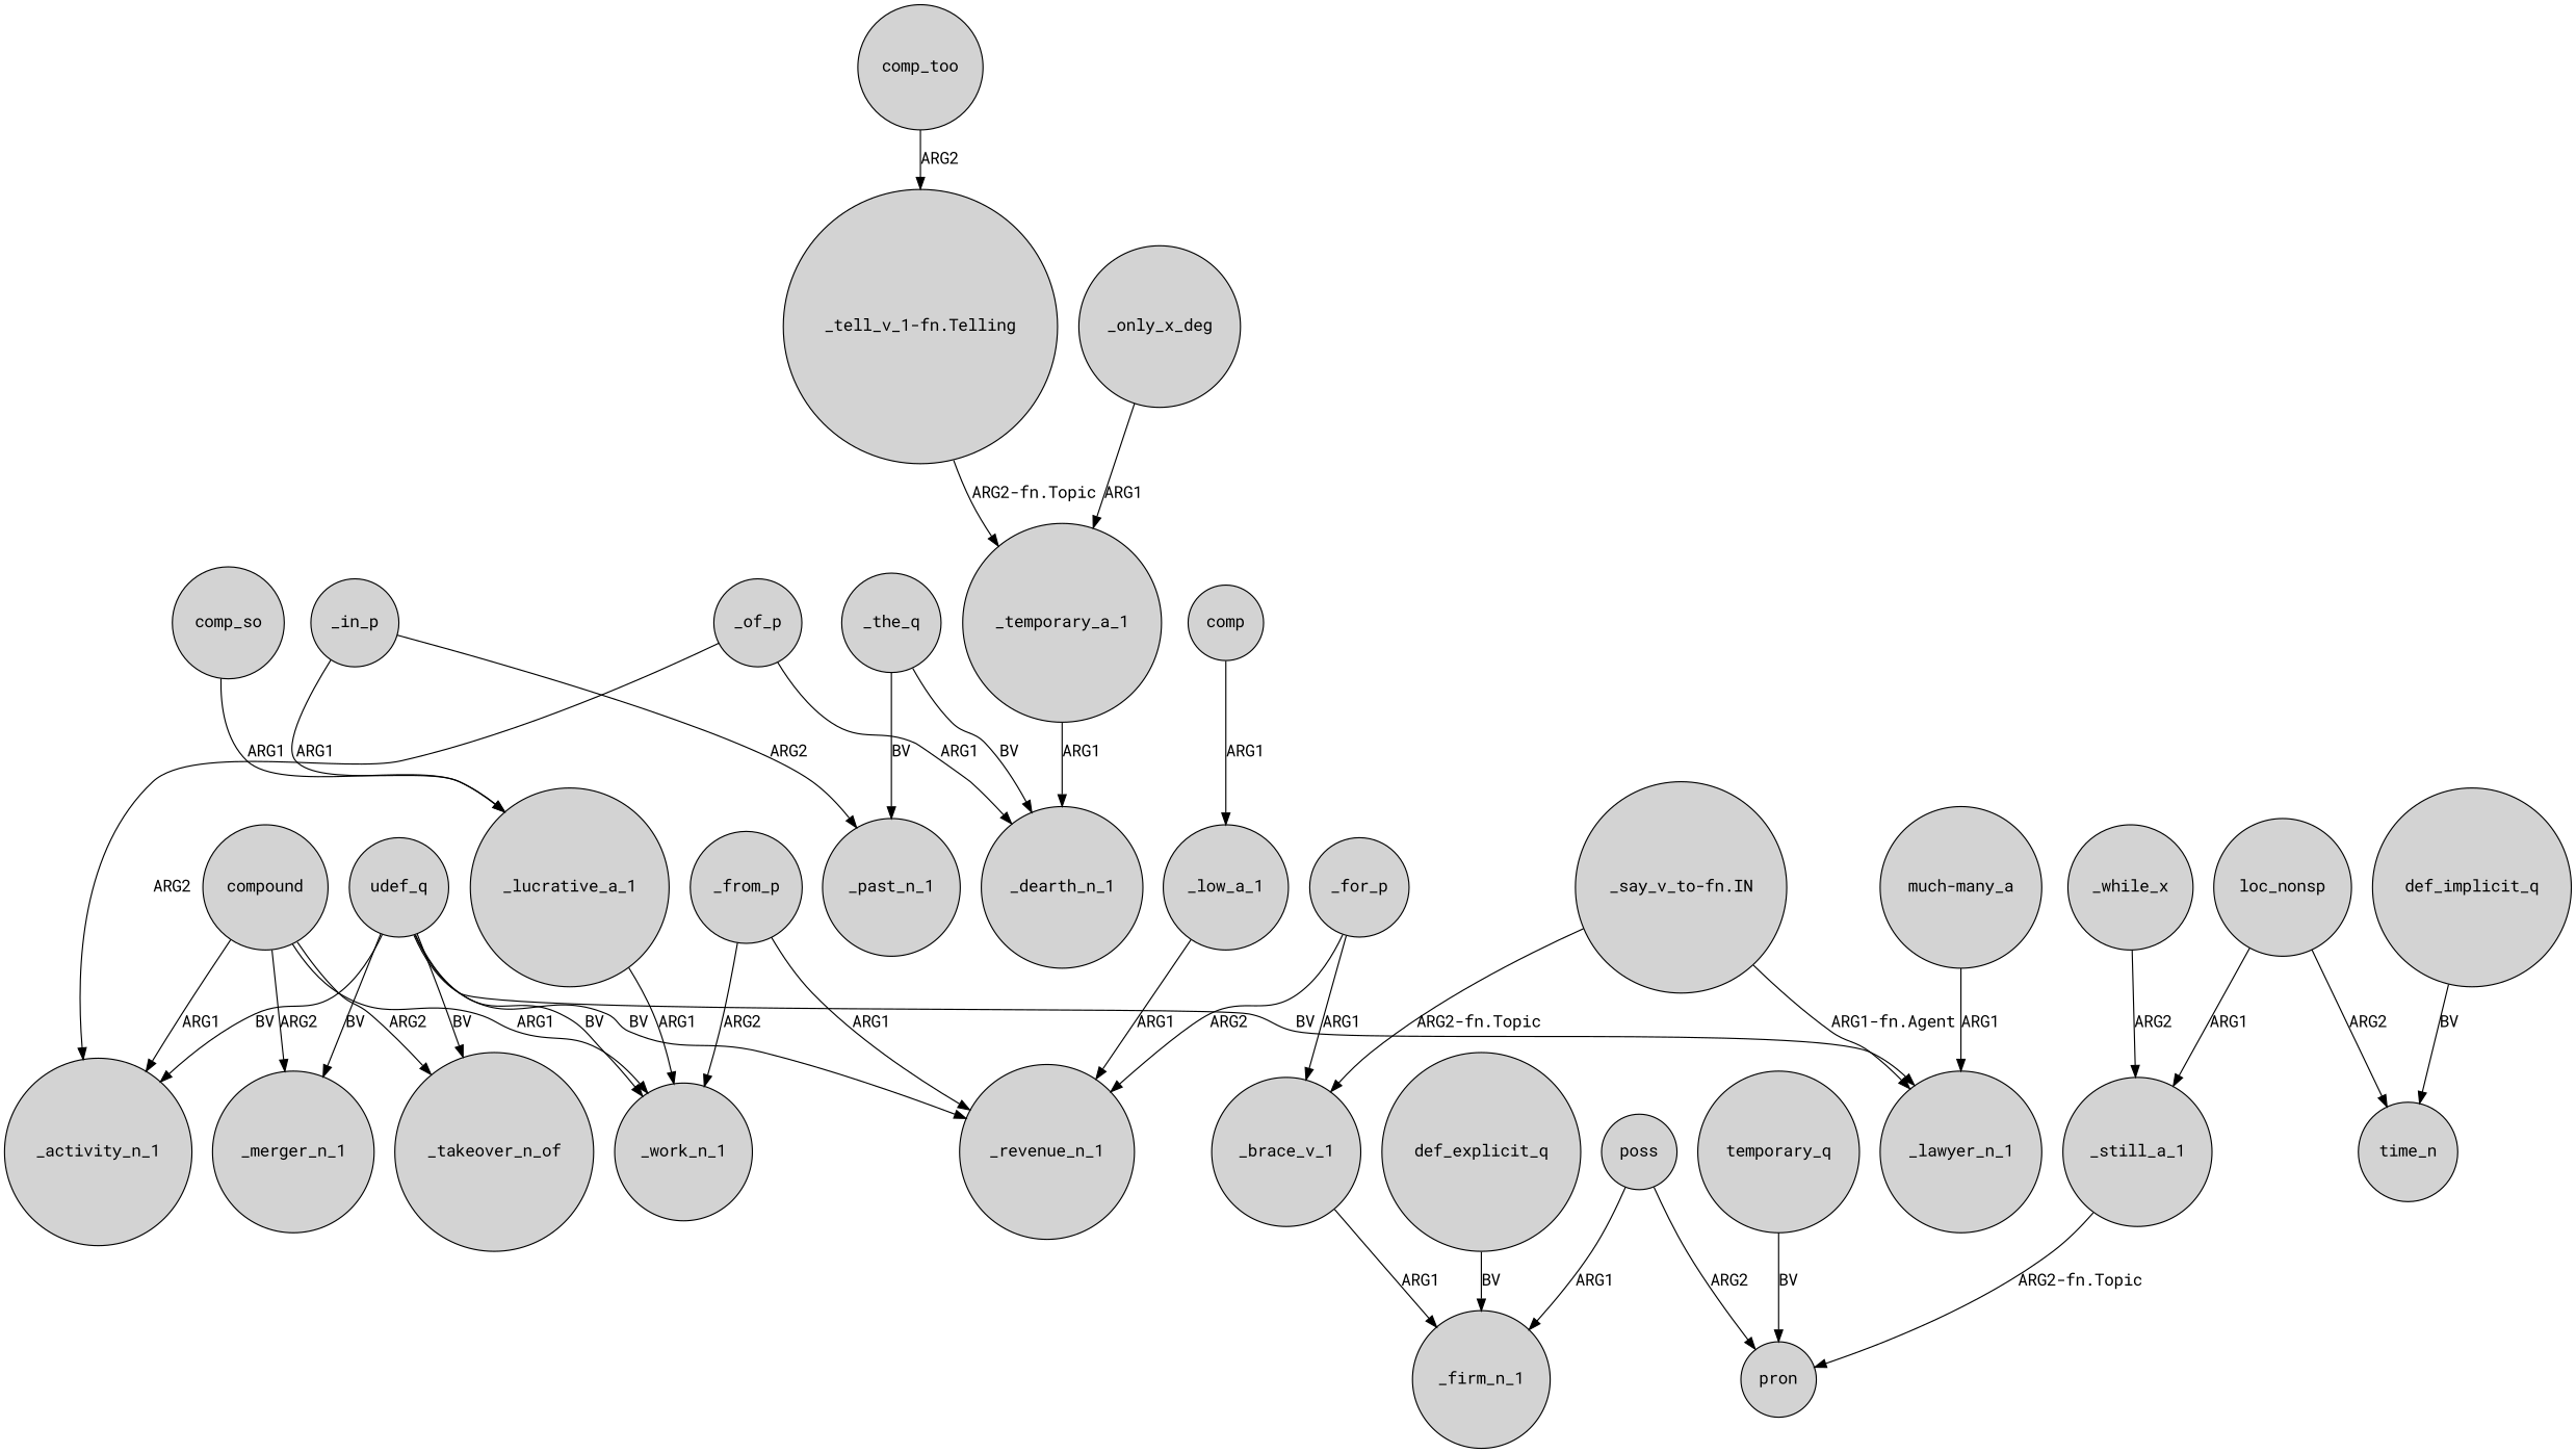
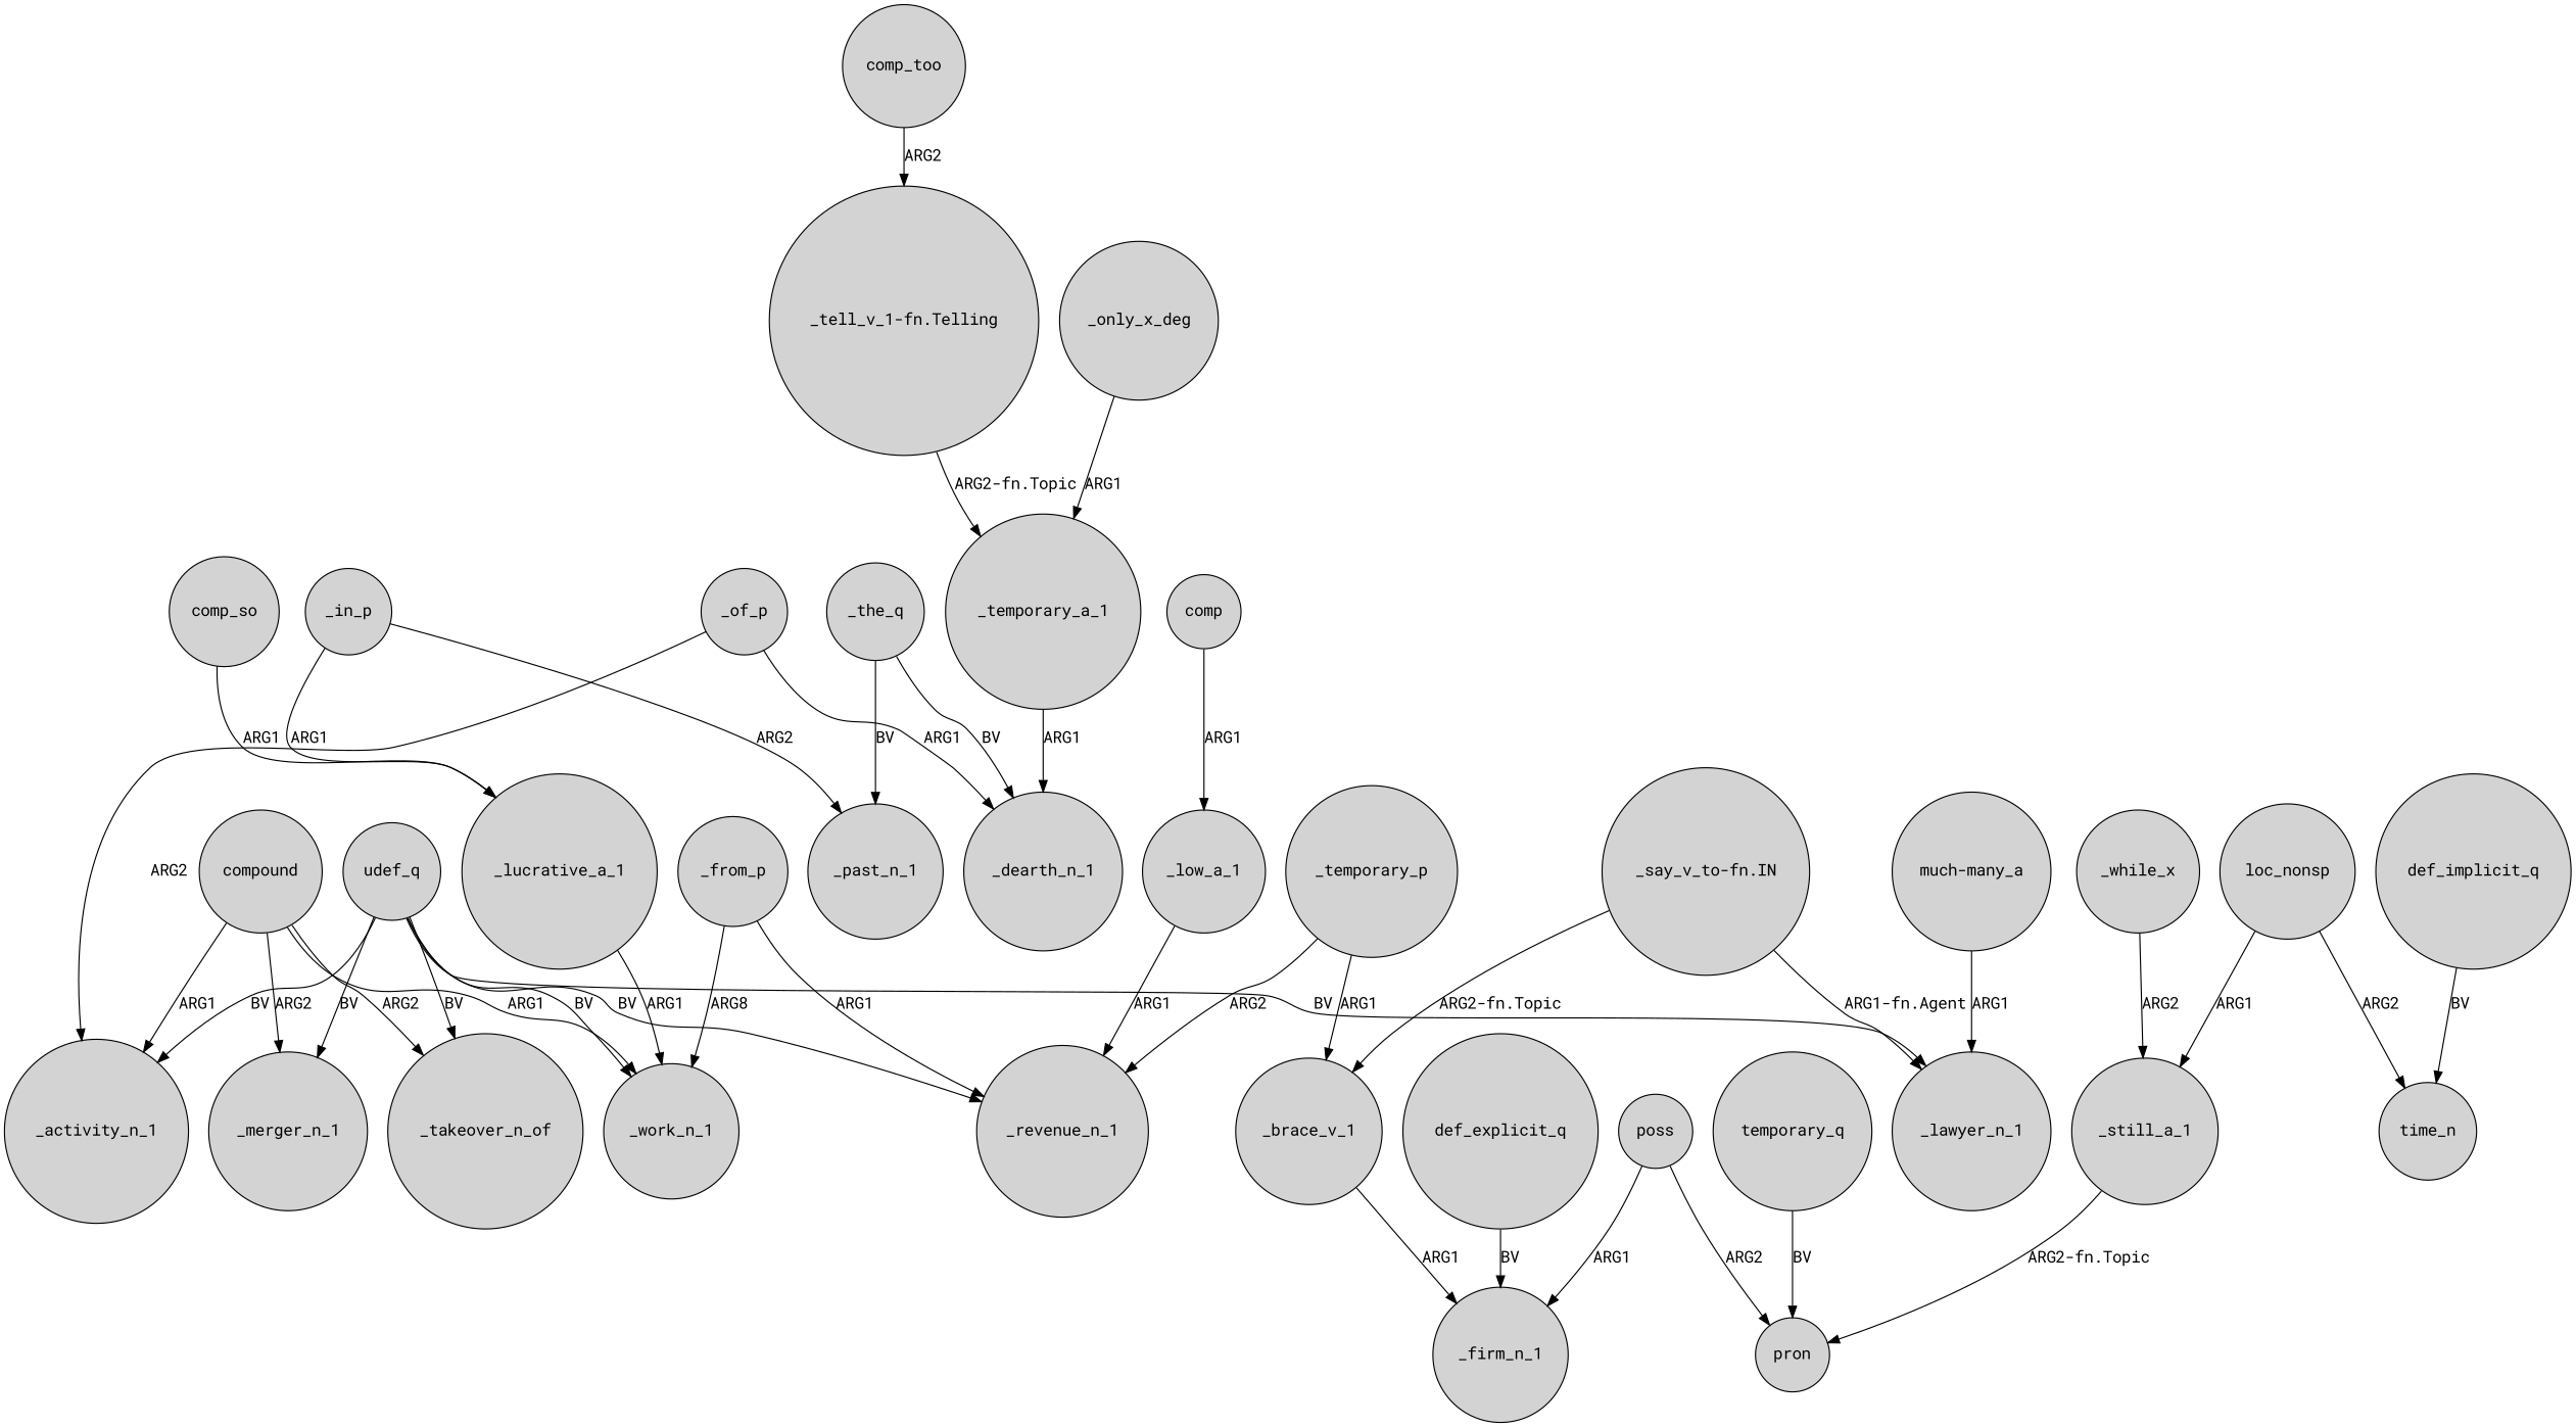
  digraph {
    fontname="Roboto Mono"
    node [fontname="Roboto Mono" shape=circle style=filled]
    edge [fontname="Roboto Mono"]
    udef_q
    _activity_n_1
    _takeover_n_of
    _lawyer_n_1
    _work_n_1
    _revenue_n_1
    _merger_n_1
    comp_too
    "_tell_v_1-fn.Telling"
    _temporary_a_1
    poss
    pron
    _firm_n_1
    _dearth_n_1
    _brace_v_1
    _in_p
    _past_n_1
    _lucrative_a_1
    "_say_v_to-fn.IN"
    compound
    _while_x
    _still_a_1
    "much-many_a"
-   _for_p
+   _for_p [label=_temporary_p]
    _the_q
    _of_p
    loc_nonsp
    time_n
    _from_p
    comp_so
    n31 [label=temporary_q]
    def_explicit_q
    _only_x_deg
    _low_a_1
    def_implicit_q
    comp
    udef_q -> _activity_n_1 [label=BV]
    udef_q -> _takeover_n_of [label=BV]
    udef_q -> _lawyer_n_1 [label=BV]
    udef_q -> _work_n_1 [label=BV]
    udef_q -> _revenue_n_1 [label=BV]
    udef_q -> _merger_n_1 [label=BV]
    comp_too -> "_tell_v_1-fn.Telling" [label=ARG2]
    "_tell_v_1-fn.Telling" -> _temporary_a_1 [label="ARG2-fn.Topic"]
    _temporary_a_1 -> _dearth_n_1 [label=ARG1]
    poss -> pron [label=ARG2]
    poss -> _firm_n_1 [label=ARG1]
    _brace_v_1 -> _firm_n_1 [label=ARG1]
    _in_p -> _past_n_1 [label=ARG2]
    _in_p -> _lucrative_a_1 [label=ARG1]
    _lucrative_a_1 -> _work_n_1 [label=ARG1]
    "_say_v_to-fn.IN" -> _lawyer_n_1 [label="ARG1-fn.Agent"]
    "_say_v_to-fn.IN" -> _brace_v_1 [label="ARG2-fn.Topic"]
    compound -> _activity_n_1 [label=ARG1]
    compound -> _takeover_n_of [label=ARG2]
    compound -> _work_n_1 [label=ARG1]
    compound -> _merger_n_1 [label=ARG2]
    _while_x -> _still_a_1 [label=ARG2]
    _still_a_1 -> pron [label="ARG2-fn.Topic"]
    "much-many_a" -> _lawyer_n_1 [label=ARG1]
    _for_p -> _revenue_n_1 [label=ARG2]
    _for_p -> _brace_v_1 [label=ARG1]
    _the_q -> _dearth_n_1 [label=BV]
    _the_q -> _past_n_1 [label=BV]
    _of_p -> _activity_n_1 [label=ARG2]
    _of_p -> _dearth_n_1 [label=ARG1]
    loc_nonsp -> _still_a_1 [label=ARG1]
    loc_nonsp -> time_n [label=ARG2]
-   _from_p -> _work_n_1 [label=ARG2]
+   _from_p -> _work_n_1 [label=ARG8]
    _from_p -> _revenue_n_1 [label=ARG1]
    comp_so -> _lucrative_a_1 [label=ARG1]
    n31 -> pron [label=BV]
    def_explicit_q -> _firm_n_1 [label=BV]
    _only_x_deg -> _temporary_a_1 [label=ARG1]
    _low_a_1 -> _revenue_n_1 [label=ARG1]
    def_implicit_q -> time_n [label=BV]
    comp -> _low_a_1 [label=ARG1]
  }
